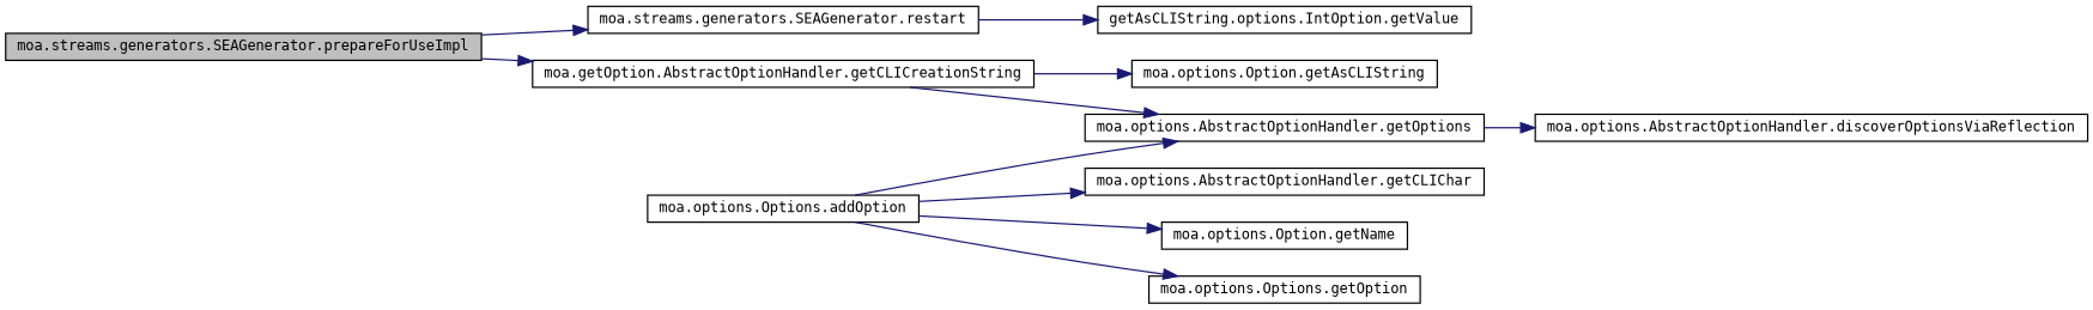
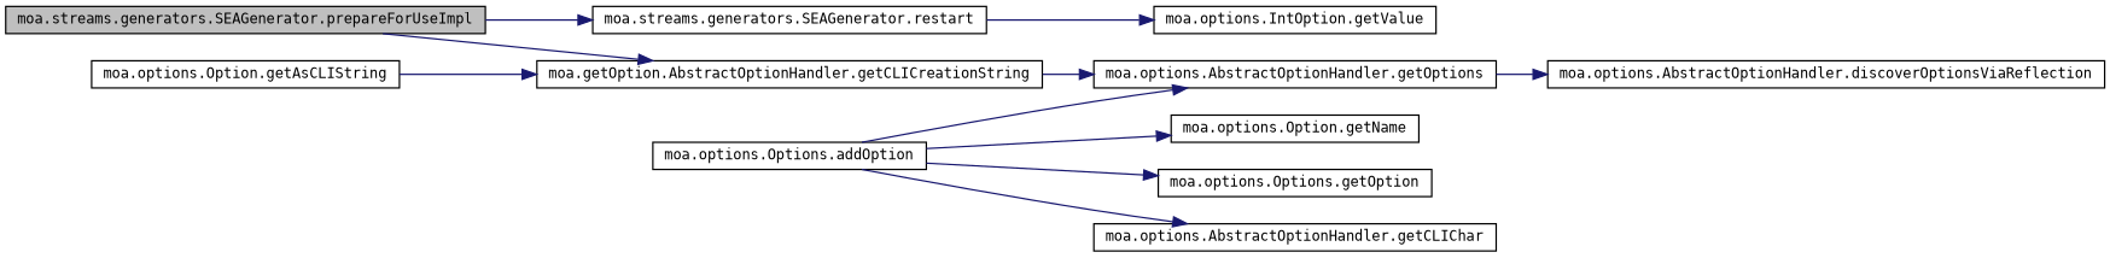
  digraph {
    fontname="DejaVu Sans Mono"
    rankdir=LR
    node [color=black fillcolor=white fontname="DejaVu Sans Mono" fontsize=10 shape=record style=filled]
    edge [color=midnightblue fontname="DejaVu Sans Mono" fontsize=10 labelfontname=Helvetica labelfontsize=10 style=solid]
    n1 [fillcolor=grey75 fontcolor=black height=0.2 label="moa.streams.generators.SEAGenerator.prepareForUseImpl" width=0.4]
    n2 [height=0.2 label="moa.getOption.AbstractOptionHandler.getCLICreationString" width=0.4]
    n3 [height=0.2 label="moa.streams.generators.SEAGenerator.restart" width=0.4]
    n4 [height=0.2 label="moa.options.Option.getAsCLIString" width=0.4]
    n5 [height=0.2 label="moa.options.AbstractOptionHandler.getOptions" width=0.4]
-   n6 [height=0.2 label="getAsCLIString.options.IntOption.getValue" width=0.4]
+   n6 [height=0.2 label="moa.options.IntOption.getValue" width=0.4]
    n7 [height=0.2 label="moa.options.AbstractOptionHandler.discoverOptionsViaReflection" width=0.4]
    n8 [height=0.2 label="moa.options.Options.addOption" width=0.4]
    n9 [height=0.2 label="moa.options.AbstractOptionHandler.getCLIChar" width=0.4]
    n10 [height=0.2 label="moa.options.Option.getName" width=0.4]
    n11 [height=0.2 label="moa.options.Options.getOption" width=0.4]
    n1 -> n2
    n1 -> n3
-   n2 -> n4
+   n4 -> n2
    n2 -> n5
    n3 -> n6
    n5 -> n7
    n8 -> n5
    n8 -> n9
    n8 -> n10
    n8 -> n11
  }
